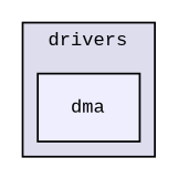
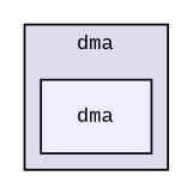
  digraph {
    compound=true
    fontname="Liberation Mono"
    n1 [fillcolor="#eeeeff" fontname="Liberation Mono" fontsize=10 label=dma pencolor=black shape=box style=filled]
    subgraph cluster_1 {
      bgcolor="#ddddee"
      fontsize=10
-     label=drivers
+     label=dma
      pencolor=black
      n1
    }
  }
